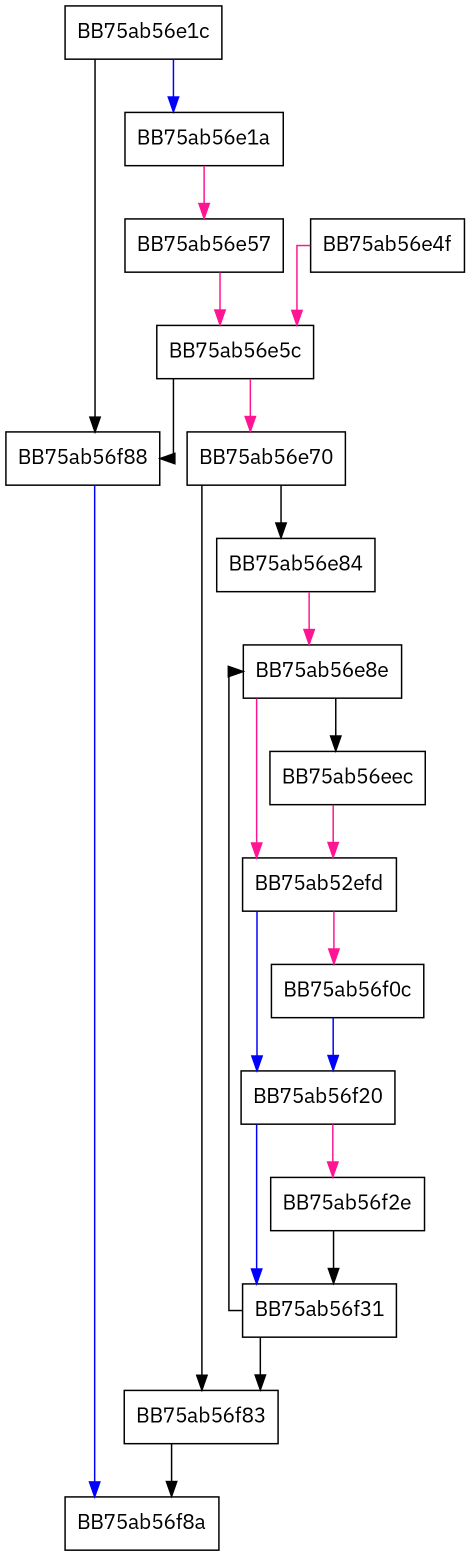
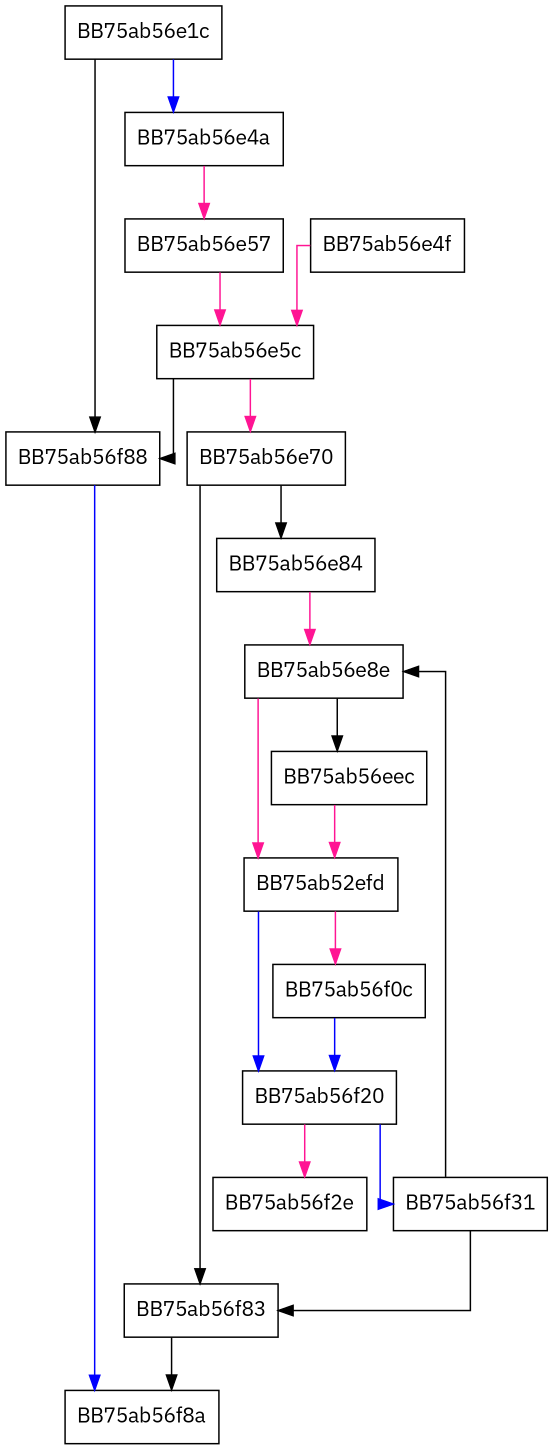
  digraph {
    fontname="IBM Plex Sans"
    splines=ortho
    node [fontname="IBM Plex Sans" shape=box]
    edge [color=black fontname="IBM Plex Sans"]
    BB75ab56e1c
    BB75ab56f88
-   BB75ab56e4a [label=BB75ab56e1a]
+   BB75ab56e4a
    BB75ab56f8a
    BB75ab56e57
    BB75ab56e5c
    BB75ab56e4f
    BB75ab56e70
    BB75ab56f83
    BB75ab56e84
    BB75ab56e8e
    n12 [label=BB75ab52efd]
    BB75ab56eec
    BB75ab56f20
    BB75ab56f0c
    BB75ab56f31
    BB75ab56f2e
    BB75ab56e1c -> BB75ab56f88
    BB75ab56e1c -> BB75ab56e4a [color=blue]
    BB75ab56f88 -> BB75ab56f8a [color=blue]
    BB75ab56e4a -> BB75ab56e57 [color=deeppink]
    BB75ab56e57 -> BB75ab56e5c [color=deeppink]
    BB75ab56e5c -> BB75ab56f88
    BB75ab56e5c -> BB75ab56e70 [color=deeppink]
    BB75ab56e4f -> BB75ab56e5c [color=deeppink]
    BB75ab56e70 -> BB75ab56f83
    BB75ab56e70 -> BB75ab56e84
    BB75ab56f83 -> BB75ab56f8a
    BB75ab56e84 -> BB75ab56e8e [color=deeppink]
    BB75ab56e8e -> n12 [color=deeppink]
    BB75ab56e8e -> BB75ab56eec
    n12 -> BB75ab56f20 [color=blue]
    n12 -> BB75ab56f0c [color=deeppink]
    BB75ab56eec -> n12 [color=deeppink]
    BB75ab56f20 -> BB75ab56f31 [color=blue]
    BB75ab56f20 -> BB75ab56f2e [color=deeppink]
    BB75ab56f0c -> BB75ab56f20 [color=blue]
    BB75ab56f31 -> BB75ab56f83
    BB75ab56f31 -> BB75ab56e8e
-   BB75ab56f2e -> BB75ab56f31
  }
